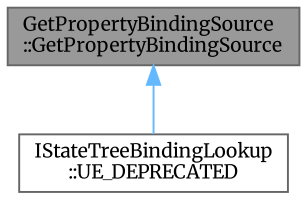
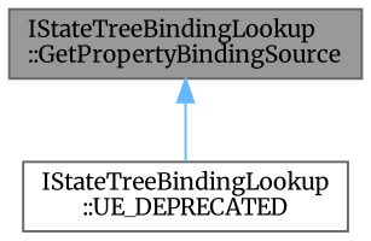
  digraph {
    rankdir=TB
    fontname=Merriweather
    node [fontname=Merriweather fontsize=10 shape=box style=filled]
-   n1 [color=gray40 fillcolor=grey60 fontcolor=black height=0.2 label="GetPropertyBindingSource\l::GetPropertyBindingSource" width=0.4]
+   n1 [color=gray40 fillcolor=grey60 fontcolor=black height=0.2 label="IStateTreeBindingLookup\l::GetPropertyBindingSource" width=0.4]
    n2 [color=grey40 fillcolor=white height=0.2 label="IStateTreeBindingLookup\l::UE_DEPRECATED" width=0.4]
    n1 -> n2 [color=steelblue1 dir=back fontname=Merriweather fontsize=10 labelfontname=Helvetica labelfontsize=10 style=solid]
  }
